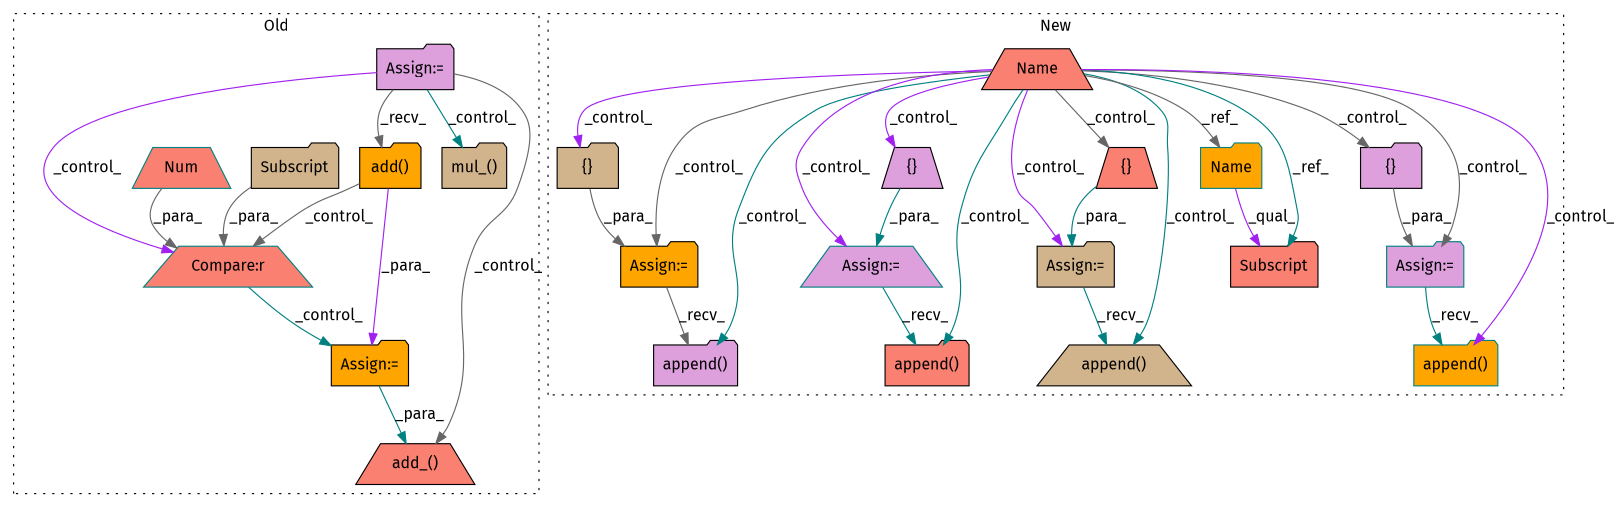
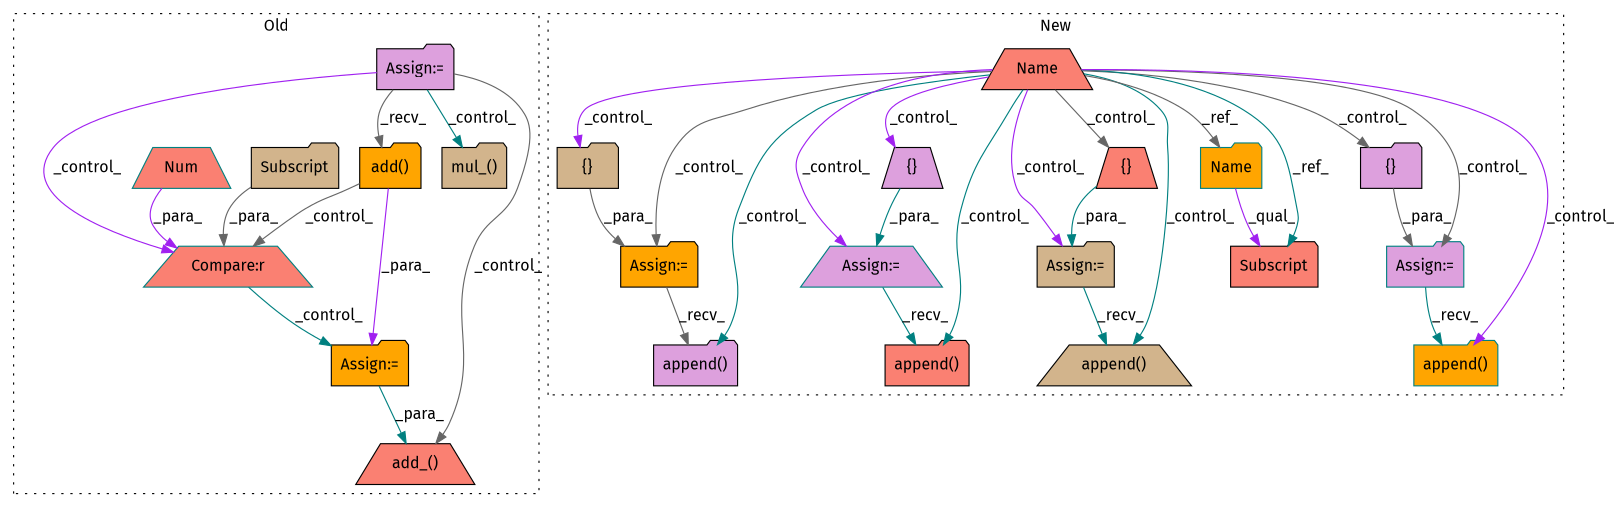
  digraph {
    fontname="Fira Sans"
    node [a=75 color=black fillcolor=salmon fontname="Fira Sans" l=3 shape=folder style=filled]
    edge [color=gray40 fontname="Fira Sans"]
    n1 [fillcolor=orange l="9,30" label="add()" s="2863,2873"]
    n2 [a=68 fillcolor=orange label="Assign:=" s=2860]
    n3 [l="25,18" label="add_()" s="2976,3005" shape=trapezium]
    n4 [a=40 color=teal l=26 label="Compare:r" s=2808 shape=trapezium]
    n5 [a=76 color=teal l=1 label=Num s=2833 shape=trapezium]
    n6 [a=68 fillcolor=plum label="Assign:=" s=2128]
    n7 [fillcolor=tan l="13,1" label="mul_()" s="3150,3168"]
    n8 [a=63 fillcolor=tan l="21,0" label=Subscript s="2808,0"]
    n9 [a=59 fillcolor=tan l="2,1" label="{}" s="2172,2172"]
    n10 [a=68 fillcolor=orange label="Assign:=" s=2169]
    n11 [fillcolor=plum l="19,1" label="append()" s="3128,3160"]
    n12 [a=87 l=5 label=Name s=2009 shape=trapezium]
    n13 [a=59 fillcolor=plum l="2,1" label="{}" s="2091,2091"]
    n14 [a=63 l="21,0" label=Subscript s="2305,0"]
    n15 [a=59 l="2,1" label="{}" s="2143,2143" shape=trapezium]
    n16 [l="16,1" label="append()" s="2992,3024"]
    n17 [a=59 fillcolor=plum l="2,1" label="{}" s="2117,2117" shape=trapezium]
    n18 [fillcolor=tan l="16,1" label="append()" s="3042,3074" shape=trapezium]
    n19 [a=68 color=teal fillcolor=plum label="Assign:=" s=2088]
    n20 [color=teal fillcolor=orange l="13,1" label="append()" s="2609,2628"]
    n21 [a=68 color=teal fillcolor=plum label="Assign:=" s=2114 shape=trapezium]
    n22 [a=68 fillcolor=tan label="Assign:=" s=2140]
    n23 [a=87 color=teal fillcolor=orange l=5 label=Name s=2305]
    subgraph cluster_1 {
      label=Old
      style=dotted
      n1
      n2
      n3
      n4
      n5
      n6
      n7
      n8
    }
    subgraph cluster_2 {
      label=New
      style=dotted
      n9
      n10
      n11
      n12
      n13
      n14
      n15
      n16
      n17
      n18
      n19
      n20
      n21
      n22
      n23
    }
    n1 -> n2 [color=purple label=_para_]
    n1 -> n4 [label=_control_]
    n2 -> n3 [color=teal label=_para_]
    n4 -> n2 [color=teal label=_control_]
-   n5 -> n4 [label=_para_]
+   n5 -> n4 [color=purple label=_para_]
    n6 -> n1 [label=_recv_]
    n6 -> n3 [label=_control_]
    n6 -> n4 [color=purple label=_control_]
    n6 -> n7 [color=teal label=_control_]
    n8 -> n4 [label=_para_]
    n9 -> n10 [label=_para_]
    n10 -> n11 [label=_recv_]
    n12 -> n9 [color=purple label=_control_]
    n12 -> n10 [label=_control_]
    n12 -> n11 [color=teal label=_control_]
    n12 -> n13 [label=_control_]
    n12 -> n14 [color=teal label=_ref_]
    n12 -> n15 [label=_control_]
    n12 -> n16 [color=teal label=_control_]
    n12 -> n17 [color=purple label=_control_]
    n12 -> n18 [color=teal label=_control_]
    n12 -> n19 [label=_control_]
    n12 -> n20 [color=purple label=_control_]
    n12 -> n21 [color=purple label=_control_]
    n12 -> n22 [color=purple label=_control_]
    n12 -> n23 [label=_ref_]
    n13 -> n19 [label=_para_]
    n15 -> n22 [color=teal label=_para_]
    n17 -> n21 [color=teal label=_para_]
    n19 -> n20 [color=teal label=_recv_]
    n21 -> n16 [color=teal label=_recv_]
    n22 -> n18 [color=teal label=_recv_]
    n23 -> n14 [color=purple label=_qual_]
  }
